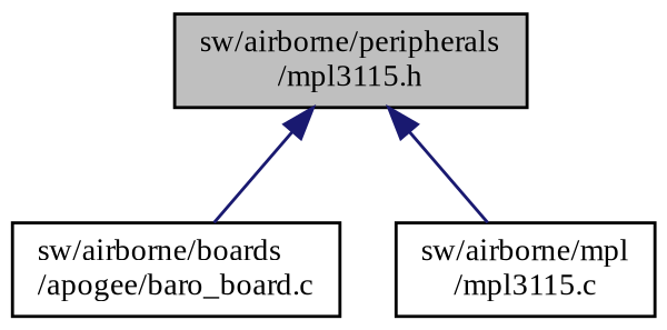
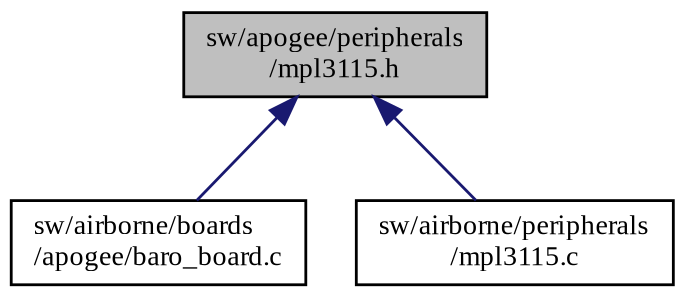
  digraph {
    fontname="Liberation Serif"
    node [color=black fillcolor=white fontname="Liberation Serif" fontsize=10 shape=record style=filled]
    edge [color=midnightblue dir=back fontname="Liberation Serif" fontsize=10 labelfontname=FreeSans labelfontsize=10 style=solid]
-   n1 [fillcolor=grey75 fontcolor=black height=0.2 label="sw/airborne/peripherals\l/mpl3115.h" width=0.4]
+   n1 [fillcolor=grey75 fontcolor=black height=0.2 label="sw/apogee/peripherals\l/mpl3115.h" width=0.4]
    n2 [height=0.2 label="sw/airborne/boards\l/apogee/baro_board.c" width=0.4]
-   n3 [height=0.2 label="sw/airborne/mpl\l/mpl3115.c" width=0.4]
+   n3 [height=0.2 label="sw/airborne/peripherals\l/mpl3115.c" width=0.4]
    n1 -> n2
    n1 -> n3
  }
